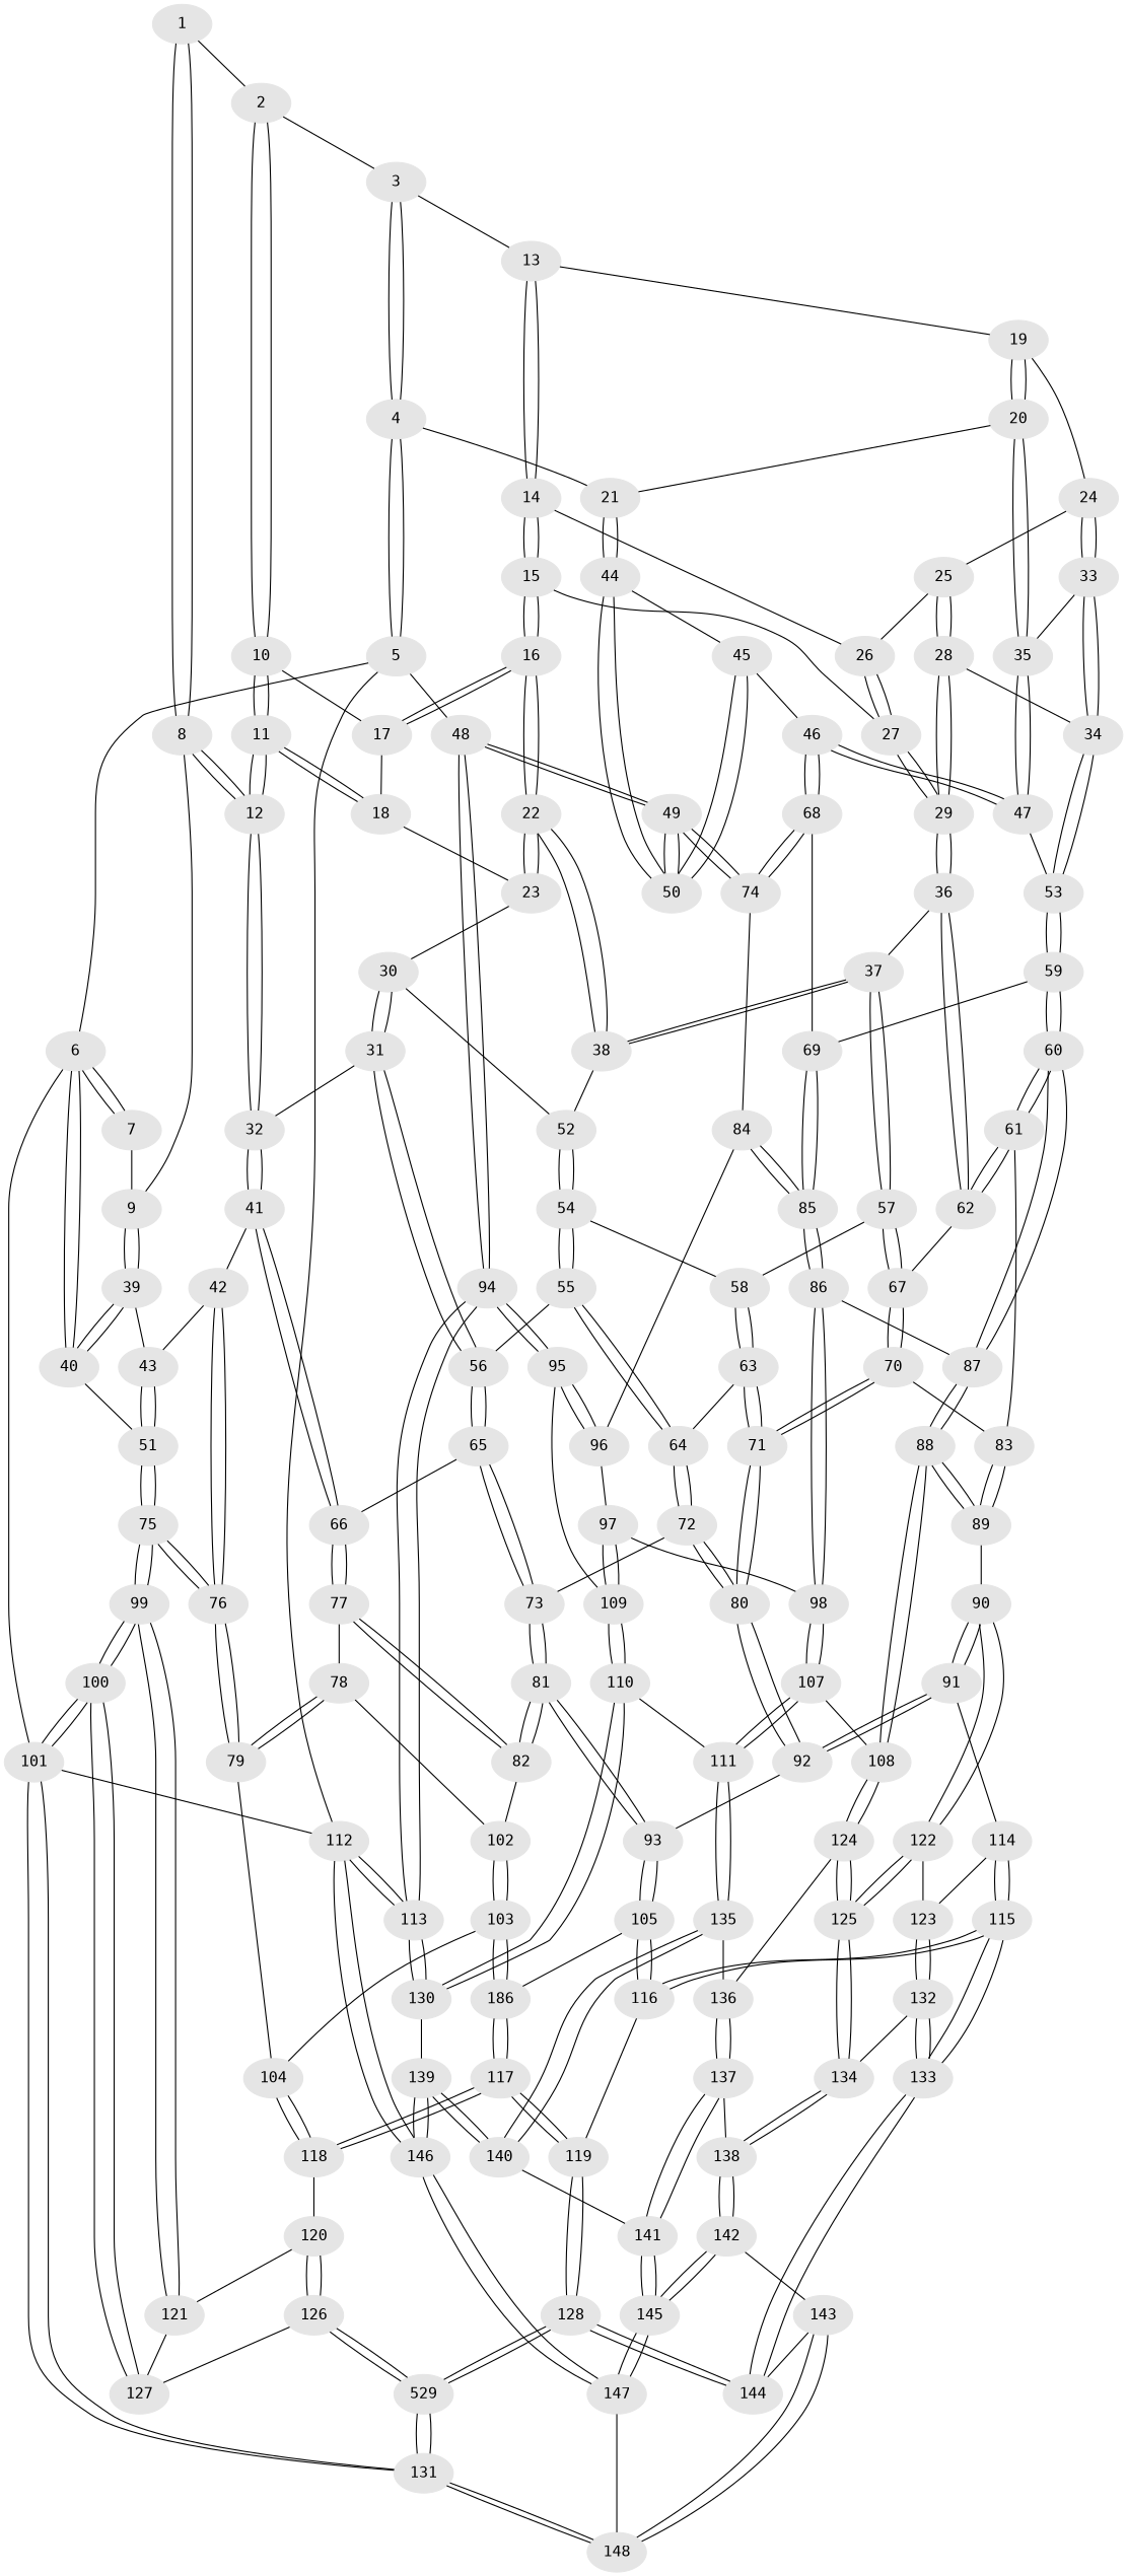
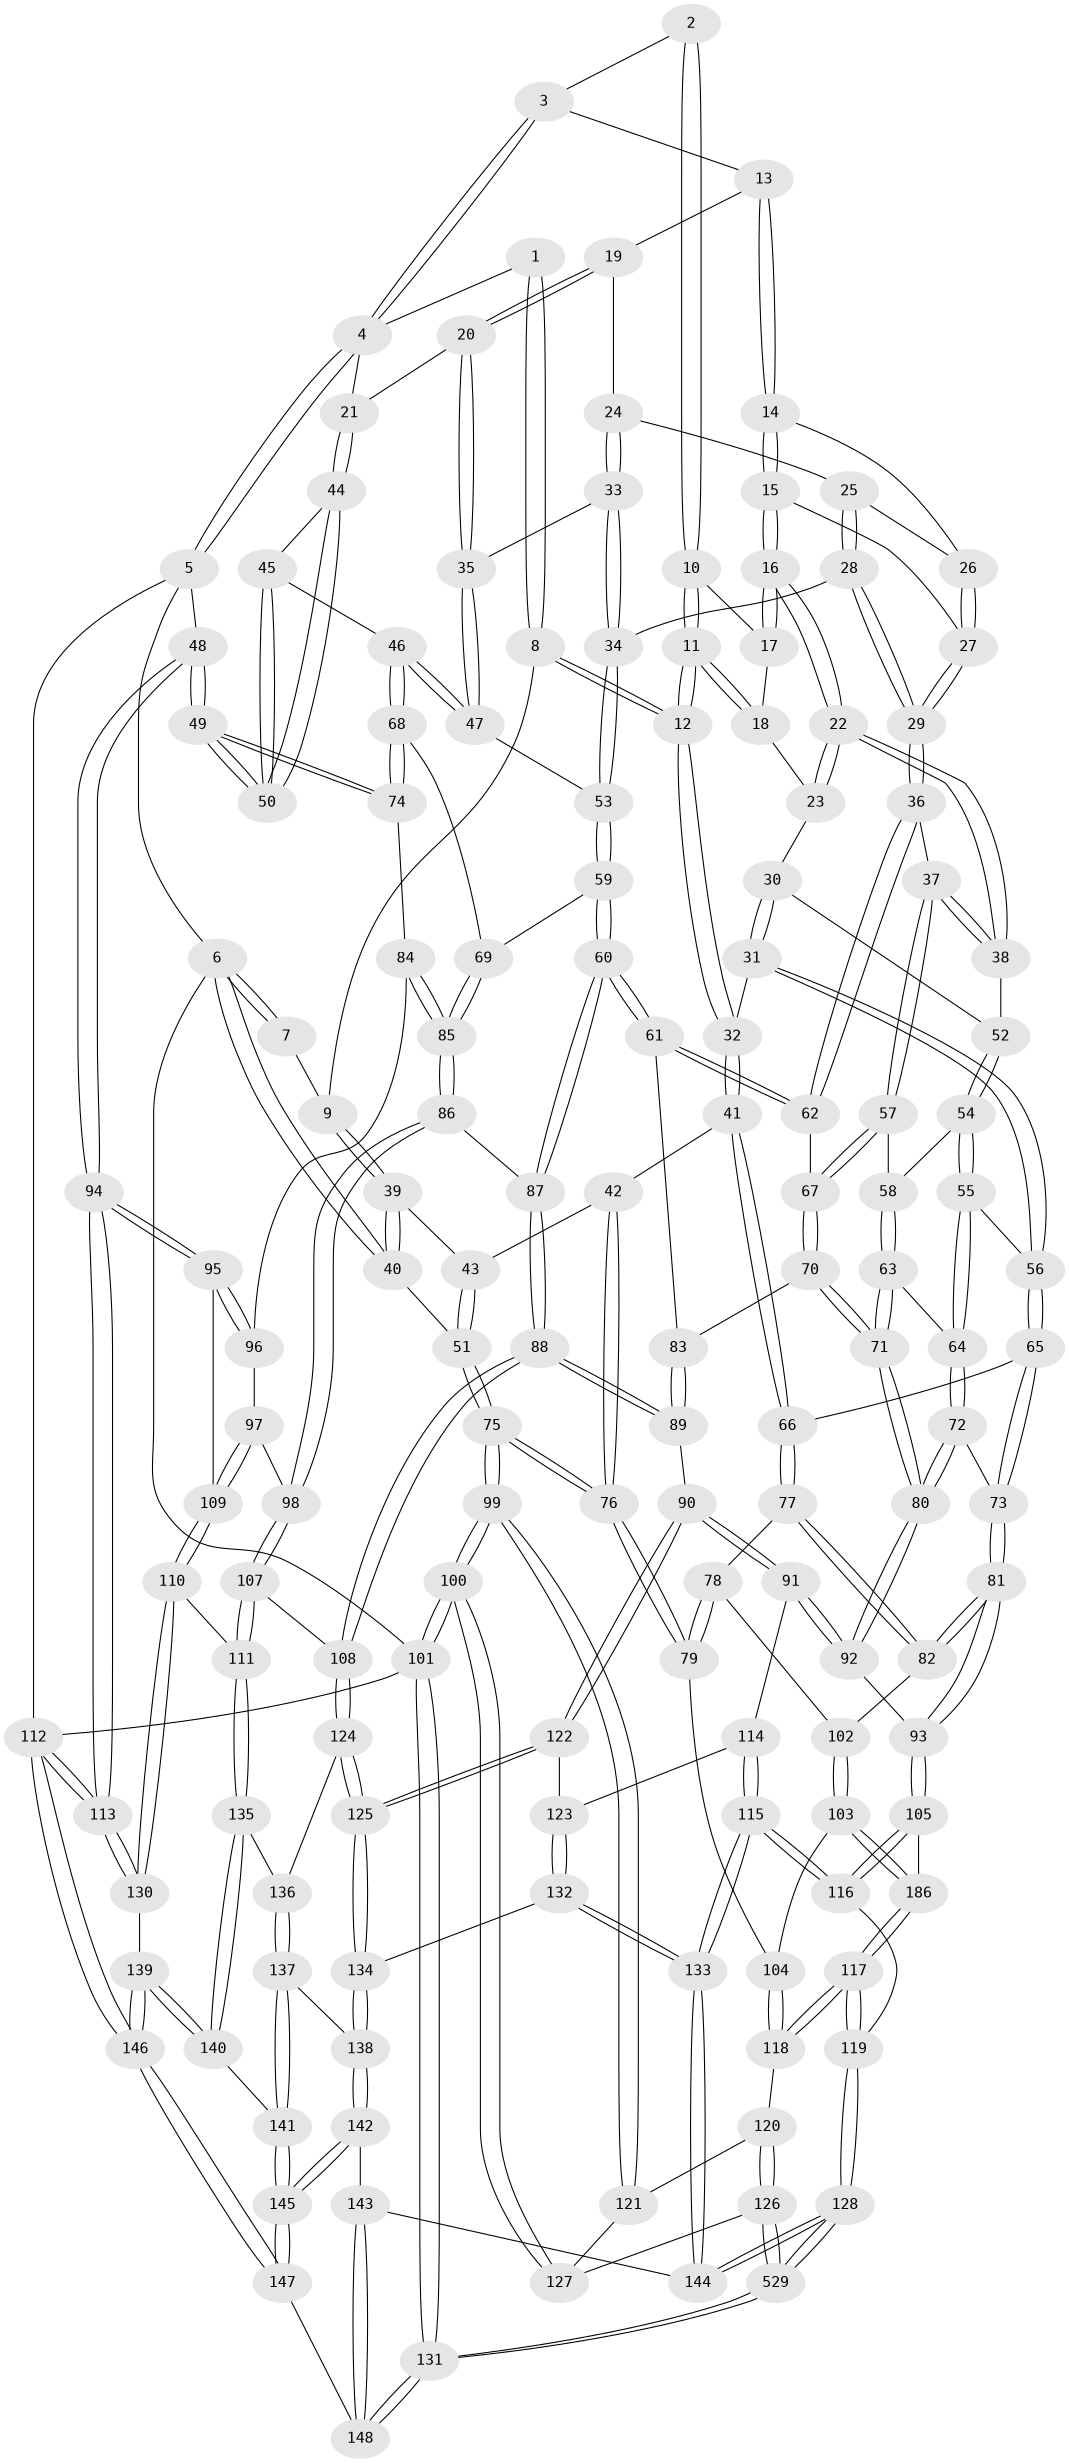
  graph {
    fontname="DejaVu Sans Mono"
    node [color=gray90 fontname="DejaVu Sans Mono" style=filled]
    edge [fontname="DejaVu Sans Mono"]
    1
    2
    8
    3
    10
    9
    12
    4
    13
    11
    17
    5
    21
    14
    19
    6
    48
    112
    44
    7
    40
    101
    49
    94
    113
    146
    51
    131
    39
    32
    43
    18
    23
    41
    15
    26
    20
    24
    16
    27
    22
    29
    38
    30
    35
    25
    33
    47
    45
    50
    52
    31
    28
    34
    36
    53
    37
    62
    56
    54
    65
    42
    66
    59
    57
    67
    58
    75
    76
    77
    79
    46
    68
    74
    69
    95
    84
    99
    55
    60
    64
    63
    72
    73
    70
    71
    61
    87
    85
    83
    88
    89
    80
    81
    78
    82
    86
    92
    93
    96
    100
    121
    104
    102
    103
    118
    105
    90
    97
    98
    107
    108
    124
    91
    122
    114
    123
    125
    115
    n120 [label=186]
    116
    109
    130
    110
    111
    127
    148
    117
    120
    119
    135
    136
    139
    140
    147
    133
    132
    144
    128
    126
    n141 [label=529]
    134
    137
    138
    142
    141
    145
    143
-   1 -- 2
+   1 -- 4
    1 -- 8
    1 -- 8
    2 -- 3
    2 -- 10
    2 -- 10
    8 -- 9
    8 -- 12
    8 -- 12
    3 -- 4
    3 -- 4
    3 -- 13
    10 -- 11
    10 -- 11
    10 -- 17
    9 -- 39
    9 -- 39
    12 -- 32
    12 -- 32
    4 -- 5
    4 -- 5
    4 -- 21
    13 -- 14
    13 -- 14
    13 -- 19
    11 -- 12
    11 -- 12
    11 -- 18
    11 -- 18
    17 -- 18
    5 -- 6
    5 -- 48
    5 -- 112
    21 -- 44
    21 -- 44
    14 -- 15
    14 -- 15
    14 -- 26
    19 -- 20
    19 -- 20
    19 -- 24
    6 -- 7
    6 -- 7
    6 -- 40
    6 -- 40
    6 -- 101
    48 -- 49
    48 -- 49
    48 -- 94
    48 -- 94
    112 -- 113
    112 -- 113
    112 -- 146
    112 -- 146
    44 -- 45
    44 -- 50
    44 -- 50
    7 -- 9
    40 -- 51
    101 -- 112
    101 -- 131
    101 -- 131
    49 -- 50
    49 -- 50
    49 -- 74
    49 -- 74
    94 -- 113
    94 -- 113
    94 -- 95
    94 -- 95
    113 -- 130
    113 -- 130
    146 -- 147
    146 -- 147
    51 -- 75
    51 -- 75
    131 -- 148
    131 -- 148
    39 -- 40
    39 -- 40
    39 -- 43
    32 -- 41
    32 -- 41
    43 -- 51
    43 -- 51
    18 -- 23
    23 -- 30
    41 -- 42
    41 -- 66
    41 -- 66
    15 -- 16
    15 -- 16
    15 -- 27
    26 -- 27
    26 -- 27
    20 -- 21
    20 -- 35
    20 -- 35
    24 -- 25
    24 -- 33
    24 -- 33
    16 -- 17
    16 -- 17
    16 -- 22
    16 -- 22
    27 -- 29
    27 -- 29
    22 -- 23
    22 -- 23
    22 -- 38
    22 -- 38
    29 -- 36
    29 -- 36
    38 -- 52
    30 -- 52
    30 -- 31
    30 -- 31
    35 -- 47
    35 -- 47
    25 -- 26
    25 -- 28
    25 -- 28
    33 -- 35
    33 -- 34
    33 -- 34
    47 -- 53
    45 -- 50
    45 -- 50
    45 -- 46
    52 -- 54
    52 -- 54
    31 -- 32
    31 -- 56
    31 -- 56
    28 -- 29
    28 -- 29
    28 -- 34
    34 -- 53
    34 -- 53
    36 -- 37
    36 -- 62
    36 -- 62
    53 -- 59
    53 -- 59
    37 -- 38
    37 -- 38
    37 -- 57
    37 -- 57
    62 -- 67
    56 -- 65
    56 -- 65
    54 -- 58
    54 -- 55
    54 -- 55
    65 -- 66
    65 -- 73
    65 -- 73
    42 -- 43
    42 -- 76
    42 -- 76
    66 -- 77
    66 -- 77
    59 -- 69
    59 -- 60
    59 -- 60
    57 -- 67
    57 -- 67
    57 -- 58
    67 -- 70
    67 -- 70
    58 -- 63
    58 -- 63
    75 -- 76
    75 -- 76
    75 -- 99
    75 -- 99
    76 -- 79
    76 -- 79
    77 -- 78
    77 -- 82
    77 -- 82
    79 -- 104
    46 -- 47
    46 -- 47
    46 -- 68
    46 -- 68
    68 -- 74
    68 -- 74
    68 -- 69
    74 -- 84
    69 -- 85
    69 -- 85
    95 -- 96
    95 -- 96
    95 -- 109
    84 -- 85
    84 -- 85
    84 -- 96
    99 -- 100
    99 -- 100
    99 -- 121
    99 -- 121
    55 -- 56
    55 -- 64
    55 -- 64
    60 -- 61
    60 -- 61
    60 -- 87
    60 -- 87
    64 -- 72
    64 -- 72
    63 -- 64
    63 -- 71
    63 -- 71
    72 -- 73
    72 -- 80
    72 -- 80
    73 -- 81
    73 -- 81
    70 -- 71
    70 -- 71
    70 -- 83
    71 -- 80
    71 -- 80
    61 -- 62
    61 -- 62
    61 -- 83
    87 -- 88
    87 -- 88
    85 -- 86
    85 -- 86
    83 -- 89
    83 -- 89
    88 -- 89
    88 -- 89
    88 -- 108
    88 -- 108
    89 -- 90
    80 -- 92
    80 -- 92
    81 -- 82
    81 -- 82
    81 -- 93
    81 -- 93
    78 -- 79
    78 -- 79
    78 -- 102
    82 -- 102
    86 -- 87
    86 -- 98
    86 -- 98
    92 -- 93
    93 -- 105
    93 -- 105
    96 -- 97
    100 -- 101
    100 -- 101
    100 -- 127
    100 -- 127
    121 -- 127
    104 -- 118
    104 -- 118
    102 -- 103
    102 -- 103
    103 -- 104
    103 -- n120
    103 -- n120
    118 -- 120
    105 -- n120
    105 -- 116
    105 -- 116
    90 -- 91
    90 -- 91
    90 -- 122
    90 -- 122
    97 -- 98
    97 -- 109
    97 -- 109
    98 -- 107
    98 -- 107
    107 -- 108
    107 -- 111
    107 -- 111
    108 -- 124
    108 -- 124
    124 -- 125
    124 -- 125
    124 -- 136
    91 -- 92
    91 -- 92
    91 -- 114
    122 -- 123
    122 -- 125
    122 -- 125
    114 -- 123
    114 -- 115
    114 -- 115
    123 -- 132
    123 -- 132
    125 -- 134
    125 -- 134
    115 -- 116
    115 -- 116
    115 -- 133
    115 -- 133
    n120 -- 117
    n120 -- 117
    116 -- 119
    109 -- 110
    109 -- 110
    130 -- 139
    110 -- 130
    110 -- 130
    110 -- 111
    111 -- 135
    111 -- 135
    117 -- 118
    117 -- 118
    117 -- 119
    117 -- 119
    120 -- 121
    120 -- 126
    120 -- 126
    119 -- 128
    119 -- 128
    135 -- 136
    135 -- 140
    135 -- 140
    136 -- 137
    136 -- 137
    139 -- 146
    139 -- 146
    139 -- 140
    139 -- 140
    140 -- 141
    147 -- 148
    133 -- 144
    133 -- 144
    132 -- 133
    132 -- 133
    132 -- 134
    128 -- 144
    128 -- 144
    128 -- n141
    128 -- n141
    126 -- 127
    126 -- n141
    126 -- n141
    n141 -- 131
    n141 -- 131
    134 -- 138
    134 -- 138
    137 -- 138
    137 -- 141
    137 -- 141
    138 -- 142
    138 -- 142
    142 -- 145
    142 -- 145
    142 -- 143
    141 -- 145
    141 -- 145
    145 -- 147
    145 -- 147
    143 -- 148
    143 -- 148
    143 -- 144
  }
